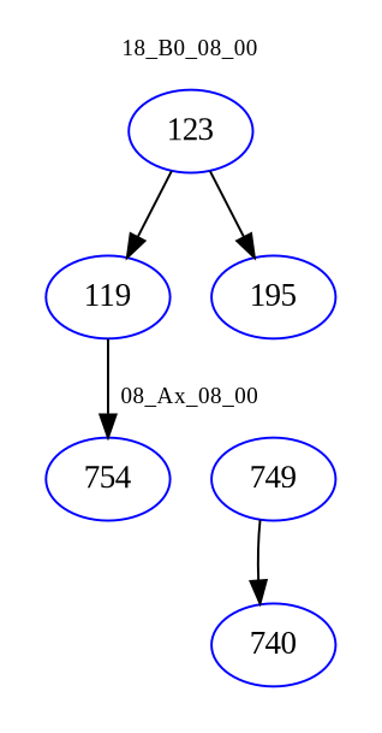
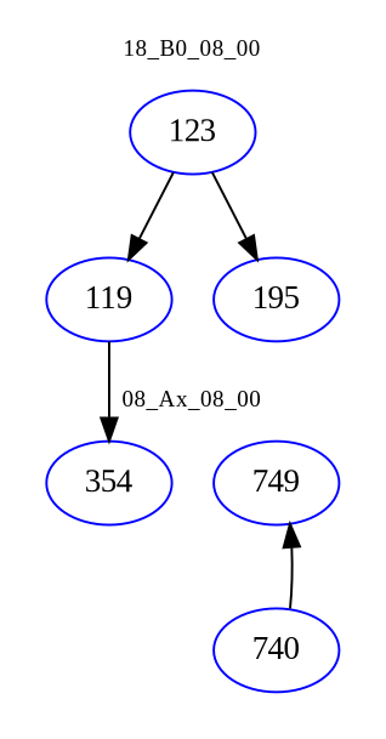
  digraph {
    fontname="Liberation Serif"
    node [color=blue fontname="Liberation Serif"]
    edge [color=black fontname="Liberation Serif"]
    n1 [label=749]
    n2 [label=740]
-   n3 [label=754]
+   n3 [label=354]
    n4 [label=123]
    n5 [label=119]
    n6 [label=195]
    subgraph cluster_1 {
      color=white
      fontsize=10
      label="08_Ax_08_00"
      n1
      n2
      n3
    }
    subgraph cluster_2 {
      color=white
      fontsize=10
      label="18_B0_08_00"
      n4
      n5
      n6
    }
-   n1 -> n2
+   n2 -> n1
    n4 -> n5
    n4 -> n6
    n5 -> n3
  }
